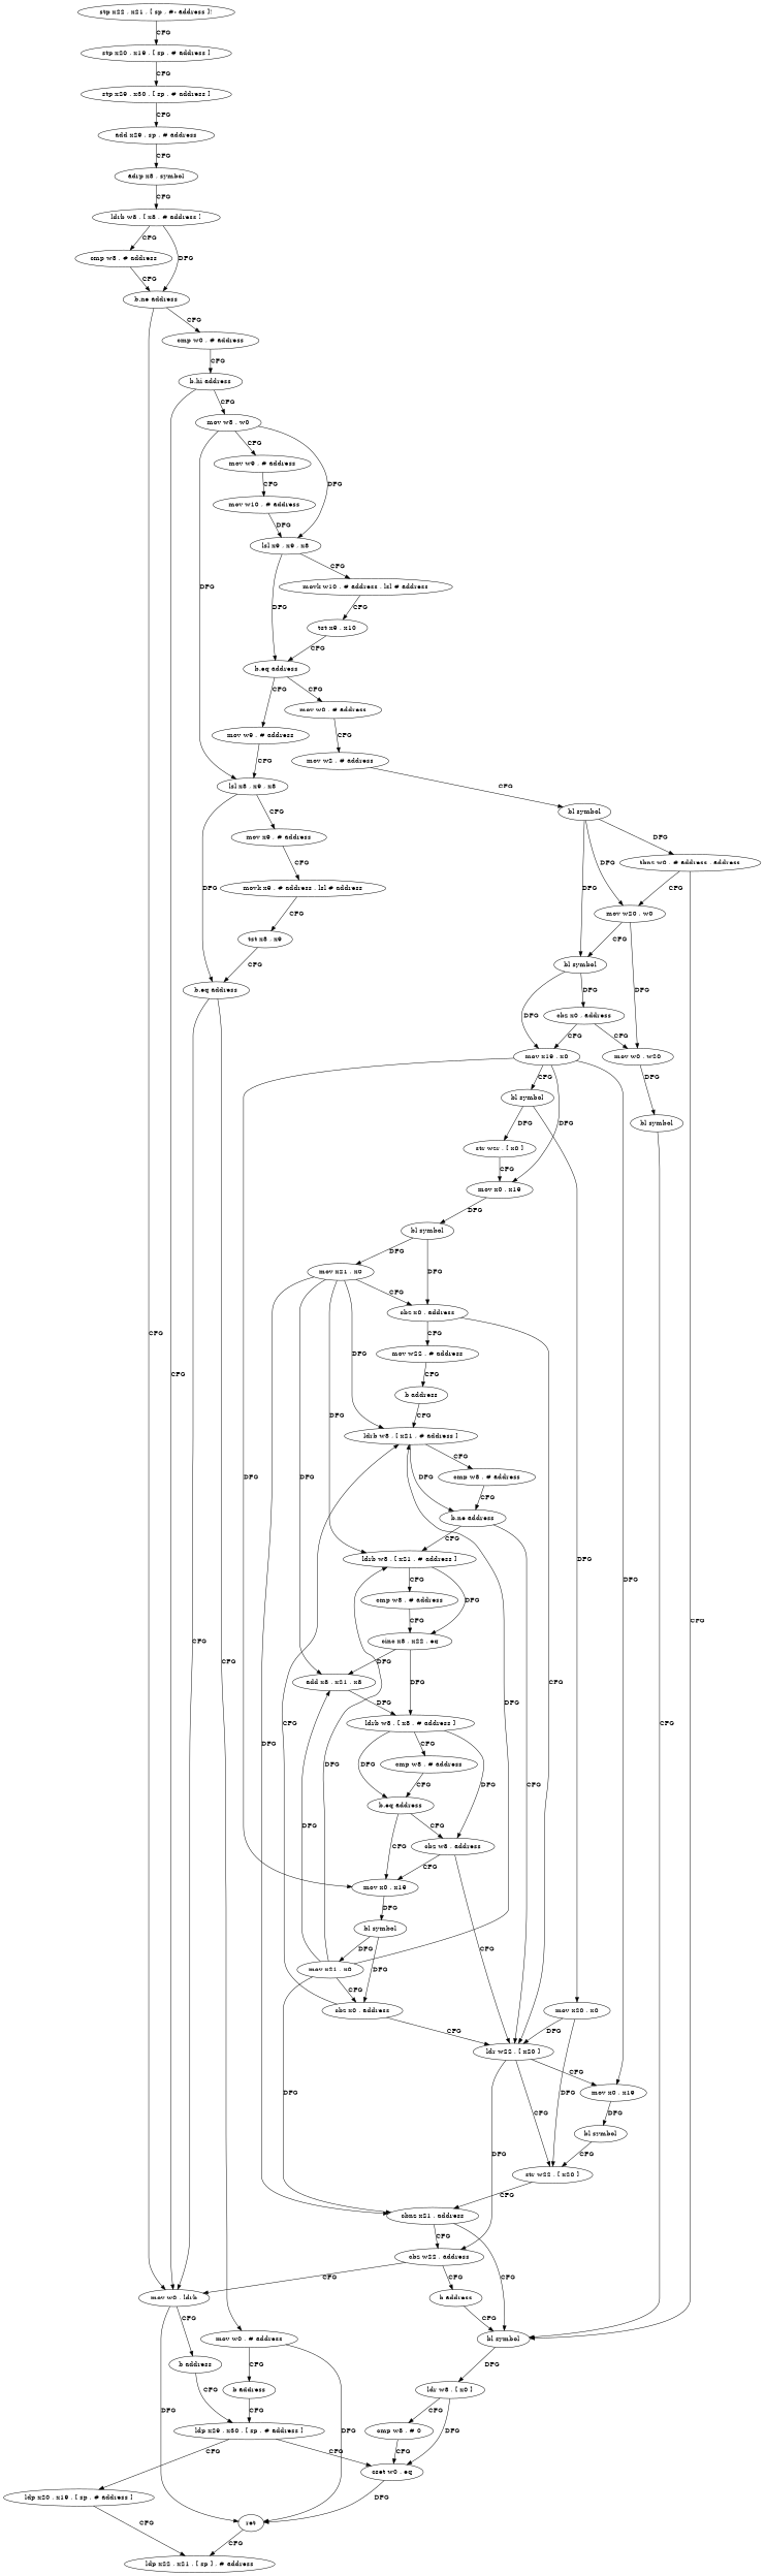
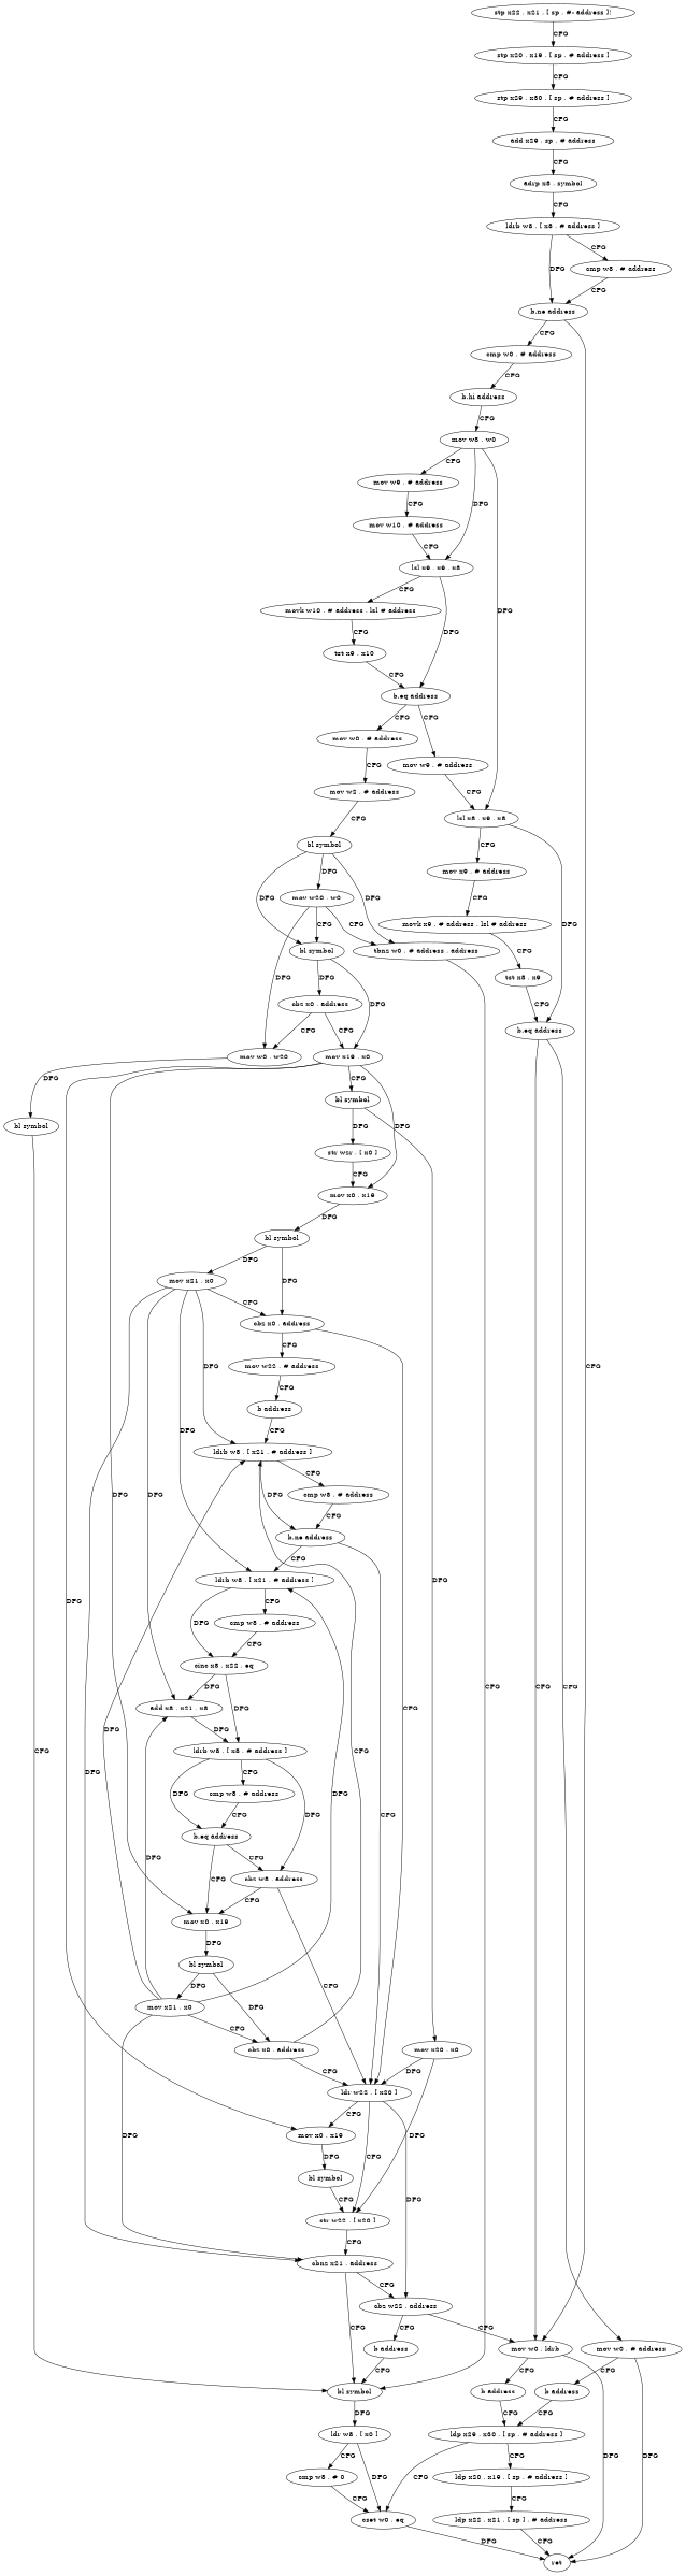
  digraph {
    n1 [label="stp x22 , x21 , [ sp , #- address ]!"]
    n2 [label="stp x20 , x19 , [ sp , # address ]"]
    n3 [label="stp x29 , x30 , [ sp , # address ]"]
    n4 [label="add x29 , sp , # address"]
    n5 [label="adrp x8 , symbol"]
    n6 [label="ldrb w8 , [ x8 , # address ]"]
    n7 [label="cmp w8 , # address"]
    n8 [label="b.ne address"]
    n9 [label="mov w0 , ldrb"]
    n10 [label="cmp w0 , # address"]
    n11 [label="b address"]
    n12 [label=ret]
    n13 [label="b.hi address"]
    n14 [label="ldp x29 , x30 , [ sp , # address ]"]
    n15 [label="mov w8 , w0"]
    n16 [label="ldp x20 , x19 , [ sp , # address ]"]
    n17 [label="cset w0 , eq"]
    n18 [label="ldp x22 , x21 , [ sp ] , # address"]
    n19 [label="mov w9 , # address"]
    n20 [label="lsl x9 , x9 , x8"]
    n21 [label="lsl x8 , x9 , x8"]
    n22 [label="mov w10 , # address"]
    n23 [label="movk w10 , # address , lsl # address"]
    n24 [label="b.eq address"]
    n25 [label="mov x9 , # address"]
    n26 [label="b.eq address"]
    n27 [label="tst x9 , x10"]
    n28 [label="mov w9 , # address"]
    n29 [label="mov w0 , # address"]
    n30 [label="mov w2 , # address"]
    n31 [label="bl symbol"]
    n32 [label="movk x9 , # address , lsl # address"]
    n33 [label="mov w0 , # address"]
    n34 [label="tst x8 , x9"]
    n35 [label="b address"]
    n36 [label="tbnz w0 , # address , address"]
    n37 [label="mov w20 , w0"]
    n38 [label="bl symbol"]
    n39 [label="bl symbol"]
    n40 [label="mov w0 , w20"]
    n41 [label="cbz x0 , address"]
    n42 [label="mov x19 , x0"]
    n43 [label="ldr w8 , [ x0 ]"]
    n44 [label="cmp w8 , # 0"]
    n45 [label="bl symbol"]
    n46 [label="bl symbol"]
    n47 [label="mov x0 , x19"]
    n48 [label="mov x0 , x19"]
    n49 [label="mov x0 , x19"]
    n50 [label="mov x20 , x0"]
    n51 [label="str wzr , [ x0 ]"]
    n52 [label="bl symbol"]
    n53 [label="bl symbol"]
    n54 [label="bl symbol"]
    n55 [label="ldr w22 , [ x20 ]"]
    n56 [label="str w22 , [ x20 ]"]
    n57 [label="cbz w22 , address"]
    n58 [label="cbnz x21 , address"]
    n59 [label="mov x21 , x0"]
    n60 [label="cbz x0 , address"]
    n61 [label="ldrb w8 , [ x21 , # address ]"]
    n62 [label="ldrb w8 , [ x21 , # address ]"]
    n63 [label="add x8 , x21 , x8"]
    n64 [label="mov w22 , # address"]
    n65 [label="cmp w8 , # address"]
    n66 [label="b.ne address"]
    n67 [label="cmp w8 , # address"]
    n68 [label="cinc x8 , x22 , eq"]
    n69 [label="ldrb w8 , [ x8 , # address ]"]
    n70 [label="b address"]
    n71 [label="b address"]
    n72 [label="cmp w8 , # address"]
    n73 [label="b.eq address"]
    n74 [label="cbz w8 , address"]
    n75 [label="mov x21 , x0"]
    n76 [label="cbz x0 , address"]
    n1 -> n2 [label=CFG]
    n2 -> n3 [label=CFG]
    n3 -> n4 [label=CFG]
    n4 -> n5 [label=CFG]
    n5 -> n6 [label=CFG]
    n6 -> n7 [label=CFG]
    n6 -> n8 [label=DFG]
    n7 -> n8 [label=CFG]
    n8 -> n9 [label=CFG]
    n8 -> n10 [label=CFG]
    n9 -> n11 [label=CFG]
    n9 -> n12 [label=DFG]
    n10 -> n13 [label=CFG]
    n11 -> n14 [label=CFG]
-   n13 -> n9 [label=CFG]
    n13 -> n15 [label=CFG]
    n14 -> n16 [label=CFG]
    n14 -> n17 [label=CFG]
    n15 -> n19 [label=CFG]
    n15 -> n20 [label=DFG]
    n15 -> n21 [label=DFG]
    n16 -> n18 [label=CFG]
    n17 -> n12 [label=DFG]
-   n12 -> n18 [label=CFG]
+   n18 -> n12 [label=CFG]
    n19 -> n22 [label=CFG]
    n20 -> n23 [label=CFG]
    n20 -> n24 [label=DFG]
    n21 -> n25 [label=CFG]
    n21 -> n26 [label=DFG]
-   n22 -> n20 [label=DFG]
+   n22 -> n20 [label=CFG]
    n23 -> n27 [label=CFG]
    n24 -> n28 [label=CFG]
    n24 -> n29 [label=CFG]
    n25 -> n32 [label=CFG]
    n26 -> n9 [label=CFG]
    n26 -> n33 [label=CFG]
    n27 -> n24 [label=CFG]
    n28 -> n21 [label=CFG]
    n29 -> n30 [label=CFG]
    n30 -> n31 [label=CFG]
    n31 -> n36 [label=DFG]
    n31 -> n37 [label=DFG]
    n31 -> n38 [label=DFG]
    n32 -> n34 [label=CFG]
    n33 -> n12 [label=DFG]
    n33 -> n35 [label=CFG]
    n34 -> n26 [label=CFG]
    n35 -> n14 [label=CFG]
-   n36 -> n37 [label=CFG]
+   n37 -> n36 [label=CFG]
    n36 -> n39 [label=CFG]
    n37 -> n38 [label=CFG]
    n37 -> n40 [label=DFG]
    n38 -> n41 [label=DFG]
    n38 -> n42 [label=DFG]
    n39 -> n43 [label=DFG]
    n40 -> n45 [label=DFG]
    n41 -> n40 [label=CFG]
    n41 -> n42 [label=CFG]
    n42 -> n46 [label=CFG]
    n42 -> n47 [label=DFG]
    n42 -> n48 [label=DFG]
    n42 -> n49 [label=DFG]
    n43 -> n17 [label=DFG]
    n43 -> n44 [label=CFG]
    n44 -> n17 [label=CFG]
    n45 -> n39 [label=CFG]
    n46 -> n50 [label=DFG]
    n46 -> n51 [label=DFG]
    n47 -> n52 [label=DFG]
    n48 -> n53 [label=DFG]
    n49 -> n54 [label=DFG]
    n50 -> n55 [label=DFG]
    n50 -> n56 [label=DFG]
    n51 -> n47 [label=CFG]
    n52 -> n59 [label=DFG]
    n52 -> n60 [label=DFG]
    n53 -> n56 [label=CFG]
    n54 -> n75 [label=DFG]
    n54 -> n76 [label=DFG]
    n55 -> n48 [label=CFG]
    n55 -> n56 [label=CFG]
    n55 -> n57 [label=DFG]
    n56 -> n58 [label=CFG]
    n57 -> n9 [label=CFG]
    n57 -> n71 [label=CFG]
    n58 -> n39 [label=CFG]
    n58 -> n57 [label=CFG]
    n59 -> n58 [label=DFG]
    n59 -> n60 [label=CFG]
    n59 -> n61 [label=DFG]
    n59 -> n62 [label=DFG]
    n59 -> n63 [label=DFG]
    n60 -> n55 [label=CFG]
    n60 -> n64 [label=CFG]
    n61 -> n65 [label=CFG]
    n61 -> n66 [label=DFG]
    n62 -> n67 [label=CFG]
    n62 -> n68 [label=DFG]
    n63 -> n69 [label=DFG]
    n64 -> n70 [label=CFG]
    n65 -> n66 [label=CFG]
    n66 -> n55 [label=CFG]
    n66 -> n62 [label=CFG]
    n67 -> n68 [label=CFG]
    n68 -> n63 [label=DFG]
    n68 -> n69 [label=DFG]
    n69 -> n72 [label=CFG]
    n69 -> n73 [label=DFG]
    n69 -> n74 [label=DFG]
    n70 -> n61 [label=CFG]
    n71 -> n39 [label=CFG]
    n72 -> n73 [label=CFG]
    n73 -> n49 [label=CFG]
    n73 -> n74 [label=CFG]
    n74 -> n49 [label=CFG]
    n74 -> n55 [label=CFG]
    n75 -> n58 [label=DFG]
    n75 -> n61 [label=DFG]
    n75 -> n62 [label=DFG]
    n75 -> n63 [label=DFG]
    n75 -> n76 [label=CFG]
    n76 -> n55 [label=CFG]
    n76 -> n61 [label=CFG]
  }
